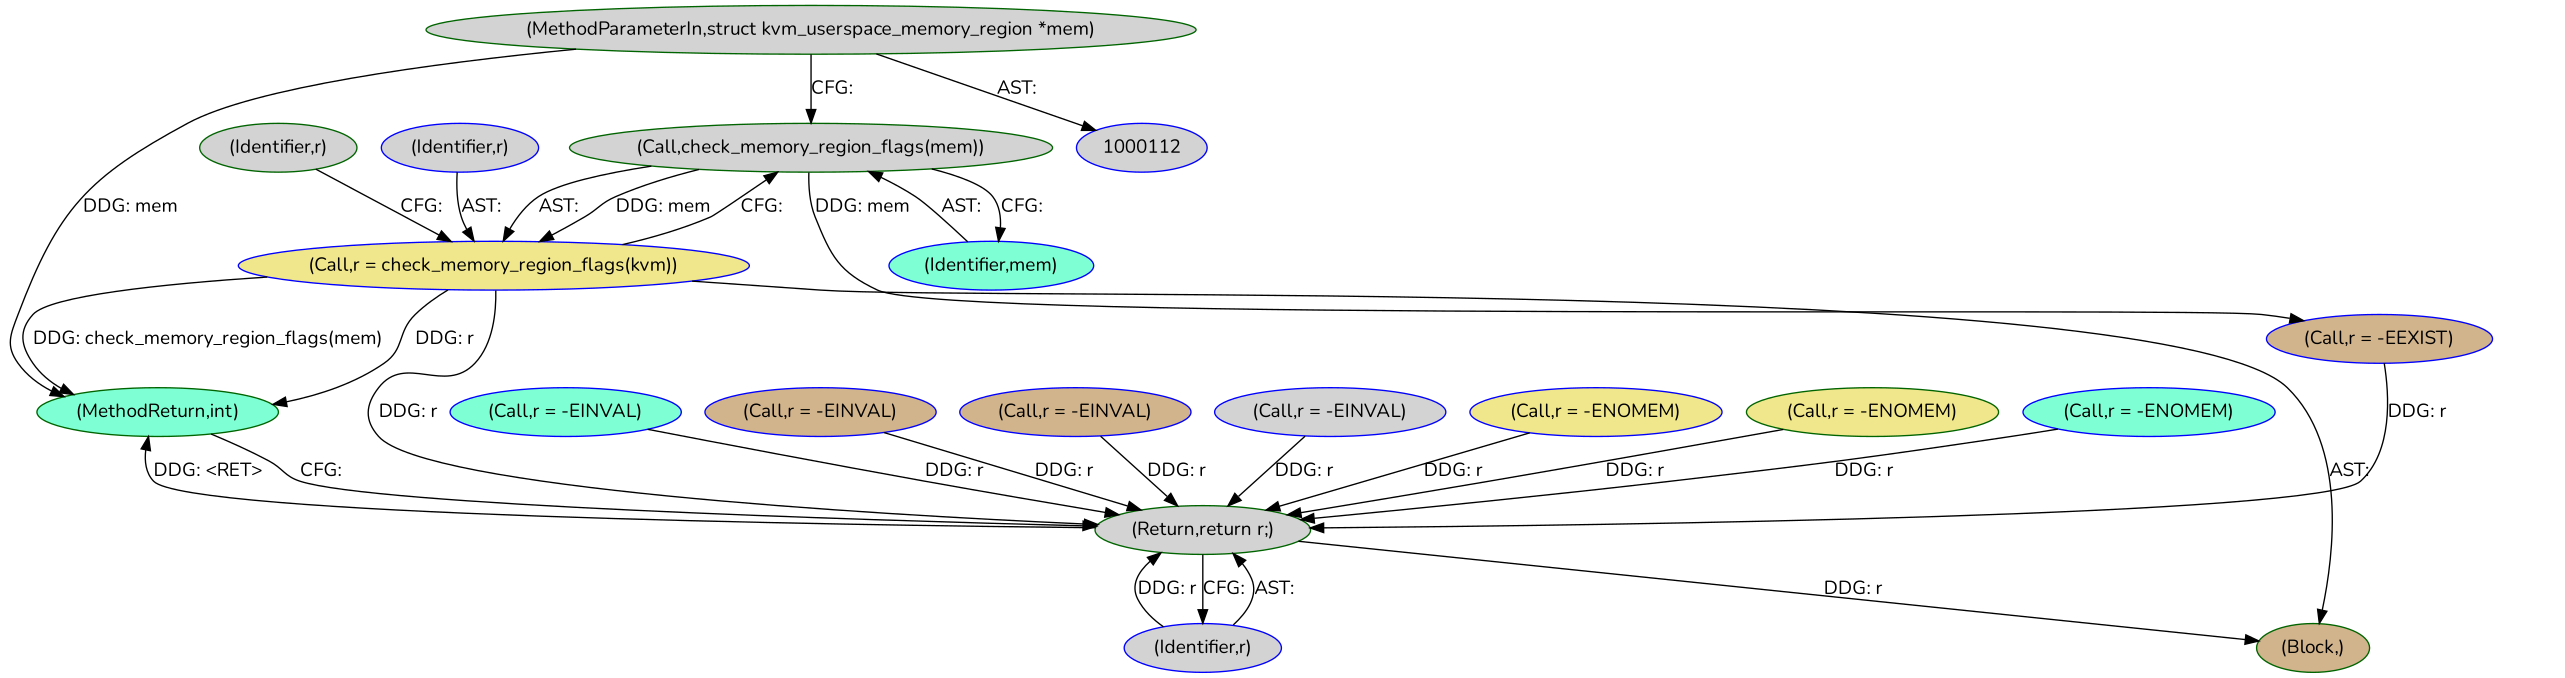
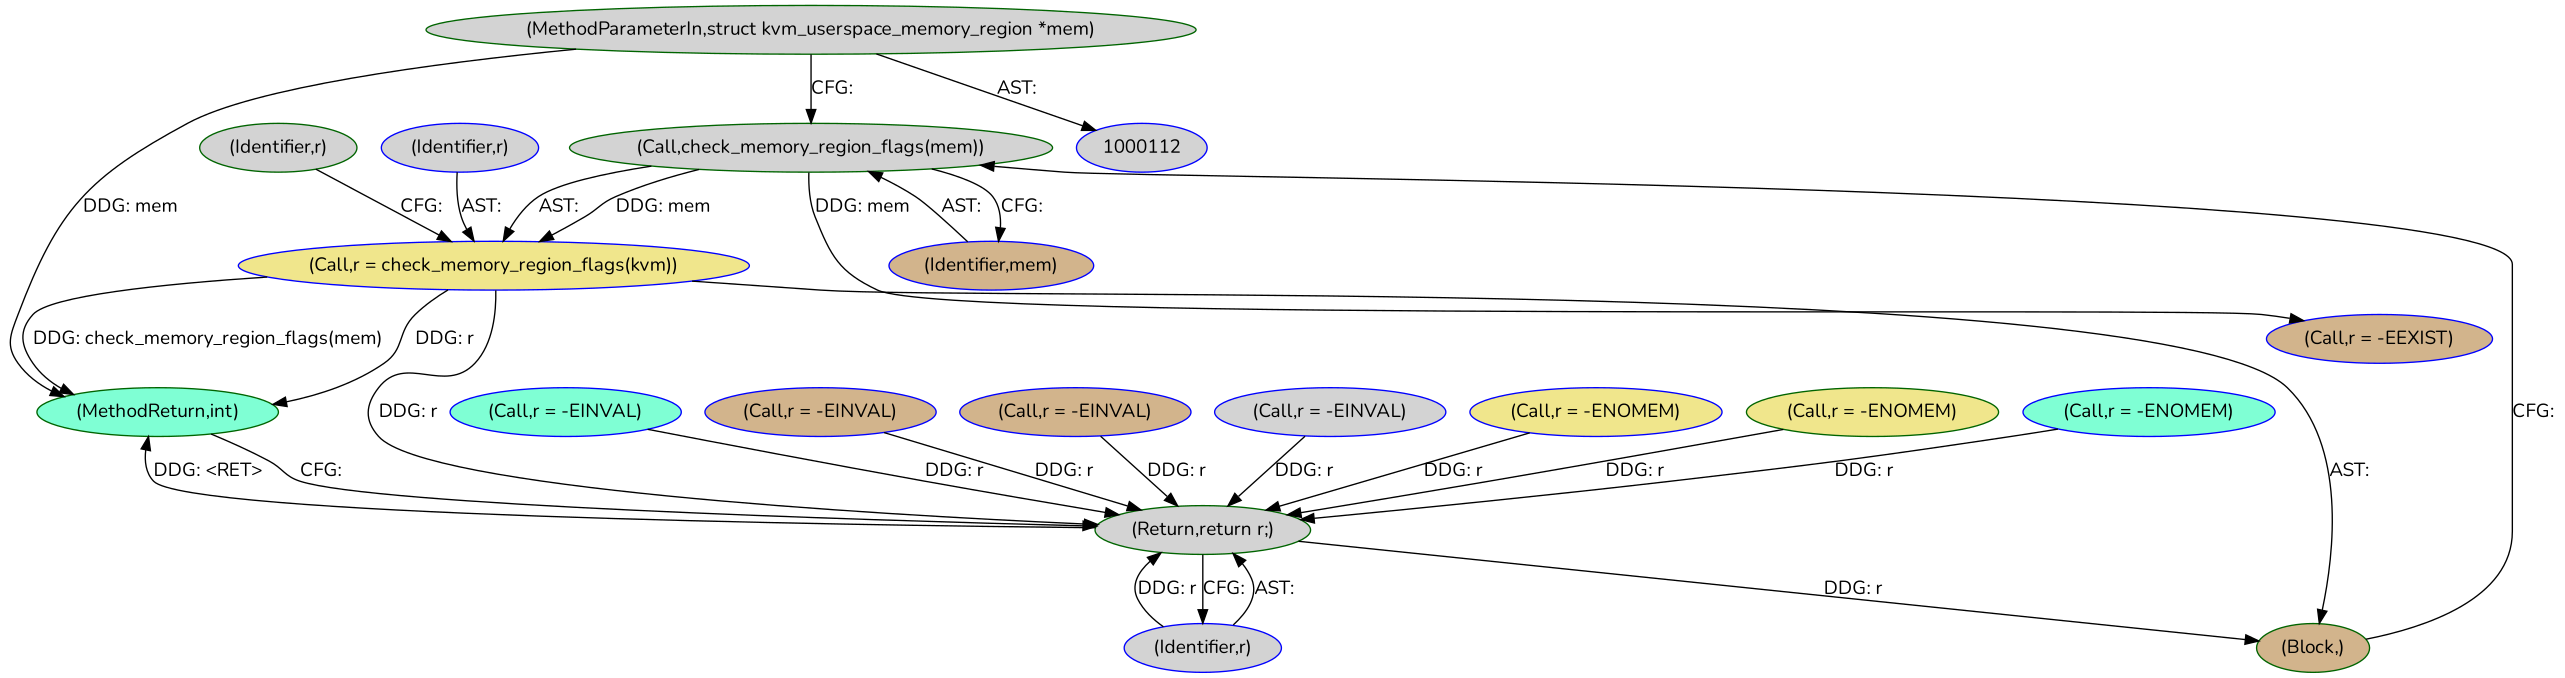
  digraph {
    fontname=Nunito
    node [color=blue fillcolor=lightgrey fontname=Nunito style=filled]
    edge [fontname=Nunito]
    n1 [color=darkgreen label="(MethodParameterIn,struct kvm_userspace_memory_region *mem)"]
    n2 [color=darkgreen label="(Call,check_memory_region_flags(mem))"]
    n3 [color=darkgreen fillcolor=aquamarine label="(MethodReturn,int)"]
    1000112
    n5 [fillcolor=khaki label="(Call,r = check_memory_region_flags(kvm))"]
-   n6 [fillcolor=aquamarine label="(Identifier,mem)"]
+   n6 [fillcolor=tan label="(Identifier,mem)"]
    n7 [fillcolor=tan label="(Call,r = -EEXIST)"]
    n8 [color=darkgreen label="(Return,return r;)"]
    n9 [color=darkgreen fillcolor=tan label="(Block,)"]
    n10 [label="(Identifier,r)"]
    n11 [fillcolor=aquamarine label="(Call,r = -EINVAL)"]
    n12 [fillcolor=tan label="(Call,r = -EINVAL)"]
    n13 [fillcolor=tan label="(Call,r = -EINVAL)"]
    n14 [color=darkgreen label="(Identifier,r)"]
    n15 [label="(Identifier,r)"]
    n16 [label="(Call,r = -EINVAL)"]
    n17 [fillcolor=khaki label="(Call,r = -ENOMEM)"]
    n18 [color=darkgreen fillcolor=khaki label="(Call,r = -ENOMEM)"]
    n19 [fillcolor=aquamarine label="(Call,r = -ENOMEM)"]
    n1 -> n2 [label="CFG: "]
    n1 -> n3 [label="DDG: mem"]
    n1 -> 1000112 [label="AST: "]
    n2 -> n5 [label="AST: "]
    n2 -> n5 [label="DDG: mem"]
    n2 -> n6 [label="CFG: "]
    n2 -> n7 [label="DDG: mem"]
    n3 -> n8 [label="CFG: "]
-   n5 -> n2 [label="CFG: "]
+   n9 -> n2 [label="CFG: "]
    n5 -> n3 [label="DDG: check_memory_region_flags(mem)"]
    n5 -> n3 [label="DDG: r"]
    n5 -> n8 [label="DDG: r"]
    n5 -> n9 [label="AST: "]
    n6 -> n2 [label="AST: "]
-   n7 -> n8 [label="DDG: r"]
    n8 -> n3 [label="DDG: <RET>"]
    n8 -> n9 [label="DDG: r"]
    n8 -> n10 [label="CFG: "]
    n10 -> n8 [label="AST: "]
    n10 -> n8 [label="DDG: r"]
    n11 -> n8 [label="DDG: r"]
    n12 -> n8 [label="DDG: r"]
    n13 -> n8 [label="DDG: r"]
    n14 -> n5 [label="CFG: "]
    n15 -> n5 [label="AST: "]
    n16 -> n8 [label="DDG: r"]
    n17 -> n8 [label="DDG: r"]
    n18 -> n8 [label="DDG: r"]
    n19 -> n8 [label="DDG: r"]
  }
